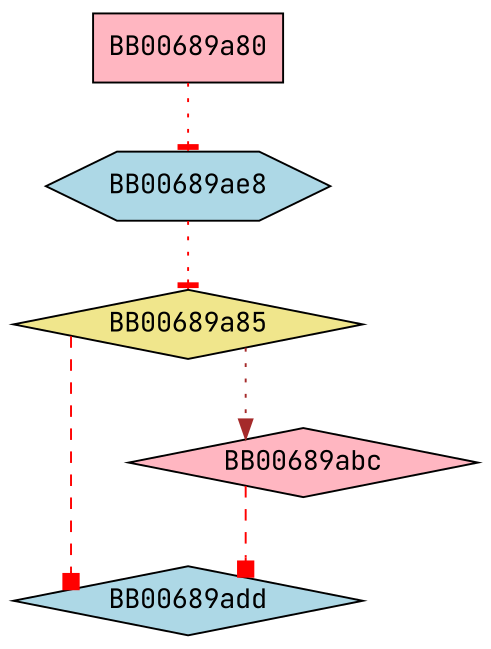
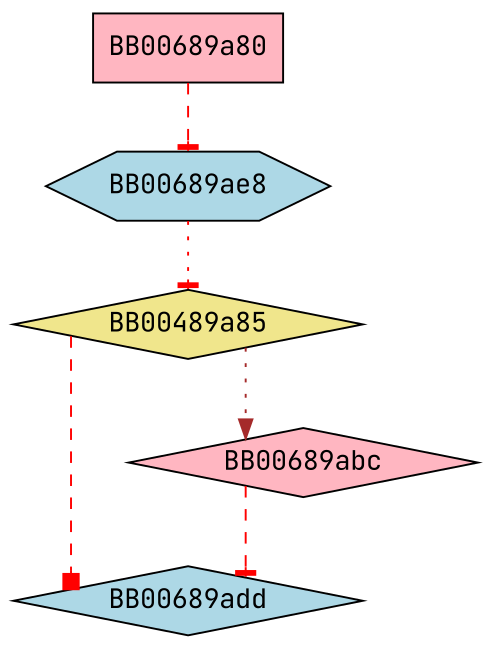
  digraph {
    fontname="JetBrains Mono"
    splines=ortho
    node [fillcolor=lightblue fontname="JetBrains Mono" shape=diamond style=filled]
    edge [arrowhead=tee color=red fontname="JetBrains Mono" style=dashed]
    BB00689ae8 [shape=hexagon]
    BB00689a80 [fillcolor=lightpink shape=box]
-   BB00689a85 [fillcolor=khaki]
+   BB00689a85 [fillcolor=khaki label=BB00489a85]
    BB00689add
    BB00689abc [fillcolor=lightpink]
    BB00689ae8 -> BB00689a85 [style=dotted]
-   BB00689a80 -> BB00689ae8 [style=dotted]
+   BB00689a80 -> BB00689ae8
    BB00689a85 -> BB00689add [arrowhead=box]
    BB00689a85 -> BB00689abc [arrowhead=normal color=brown style=dotted]
-   BB00689abc -> BB00689add [arrowhead=box]
+   BB00689abc -> BB00689add
  }
